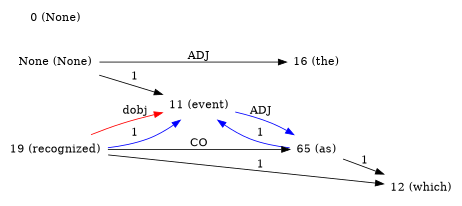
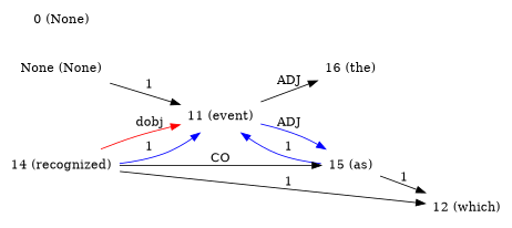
  digraph {
    rankdir=LR
    node [shape=plaintext]
    edge [dir=forward]
    n1 [label="None (None)"]
    n2 [label="11 (event)"]
    n3 [label="16 (the)"]
-   n4 [label="65 (as)"]
-   n5 [label="19 (recognized)"]
+   n4 [label="15 (as)"]
+   n5 [label="14 (recognized)"]
    n6 [label="12 (which)"]
    n7 [label="0 (None)"]
    n1 -> n2 [label=1]
-   n1 -> n3 [label=ADJ]
+   n2 -> n3 [label=ADJ]
    n2 -> n4 [color=blue label=ADJ]
    n4 -> n2 [color=blue label=1]
    n4 -> n6 [color=black label=1]
    n5 -> n2 [color=red label=dobj]
    n5 -> n2 [color=blue label=1]
    n5 -> n4 [label=CO]
    n5 -> n6 [label=1]
  }
